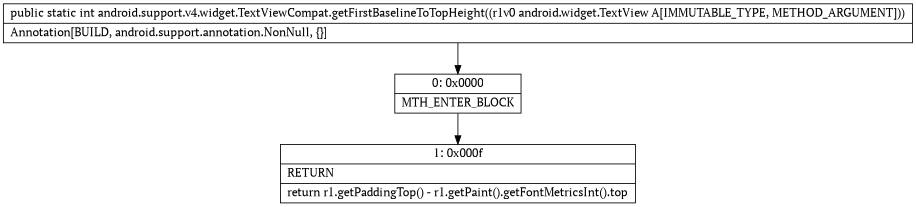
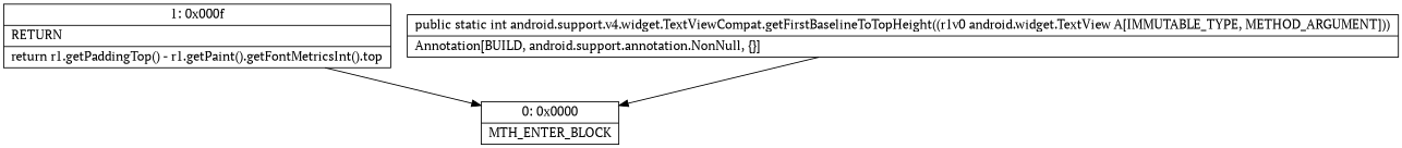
  digraph {
    fontname="PT Serif"
    node [shape=record fontname="PT Serif"]
    edge [fontname="PT Serif"]
    n1 [label="{0\:\ 0x0000|MTH_ENTER_BLOCK\l}"]
    n2 [label="{1\:\ 0x000f|RETURN\l|return r1.getPaddingTop() \- r1.getPaint().getFontMetricsInt().top\l}"]
    n3 [label="{public static int android.support.v4.widget.TextViewCompat.getFirstBaselineToTopHeight((r1v0 android.widget.TextView A[IMMUTABLE_TYPE, METHOD_ARGUMENT]))  | Annotation[BUILD, android.support.annotation.NonNull, \{\}]\l}"]
-   n1 -> n2
+   n2 -> n1
    n3 -> n1
  }
